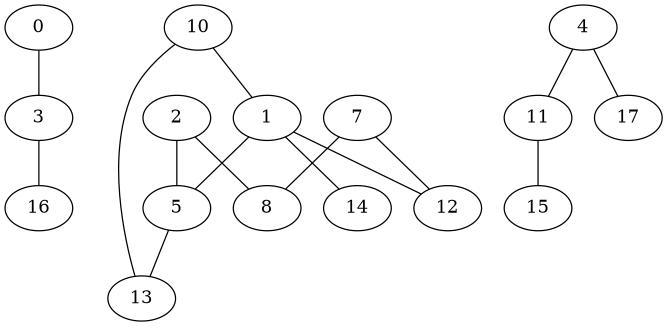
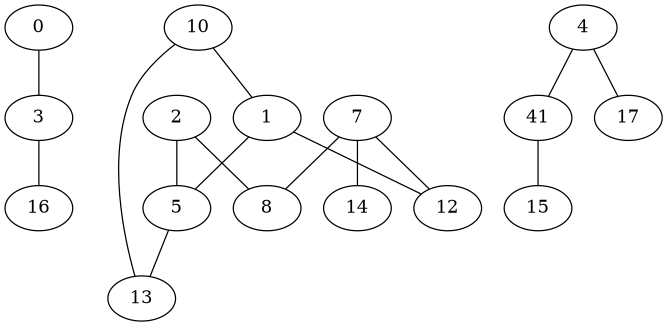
  graph {
    node [type=corner y=252]
    edge [frequency=1 type0=line]
    0 [x=319 y=170]
    3 [x=341 y=368]
    16 [x=196 y=359]
    1 [type=intersection x=235 y=256]
    5 [type=intersection x=307 y=267]
    12 [x=229]
    14 [x=232 y=274]
    13 [x=301 y=336]
    2 [x=302]
    8 [x=306 y=176]
    4 [type=intersection x=145 y=450]
-   11 [x=402 y=477]
+   11 [x=402 y=477 label=41]
    17 [type=endpoint x=167 y=471]
    15 [x=379 y=62]
    7 [x=231 y=183]
    10 [x=233 y=324]
    0 -- 3 [angle0=1.46]
    3 -- 16 [angle0=.06]
    1 -- 5 [angle0=.15]
    1 -- 12 [angle0=.59]
-   1 -- 14 [angle0=-1.41]
+   7 -- 14 [angle0=-1.41]
    5 -- 13 [angle0=-1.48]
    2 -- 5 [angle0=1.25]
    2 -- 8 [angle0=-1.52]
    4 -- 11 [angle0=.10]
    4 -- 17 [angle0=.76]
    11 -- 15 [angle0=1.52]
    7 -- 12 [angle0=-1.54]
    7 -- 8 [angle0=-.09]
    10 -- 1 [angle0=1.55]
    10 -- 13 [angle0=.17]
  }
